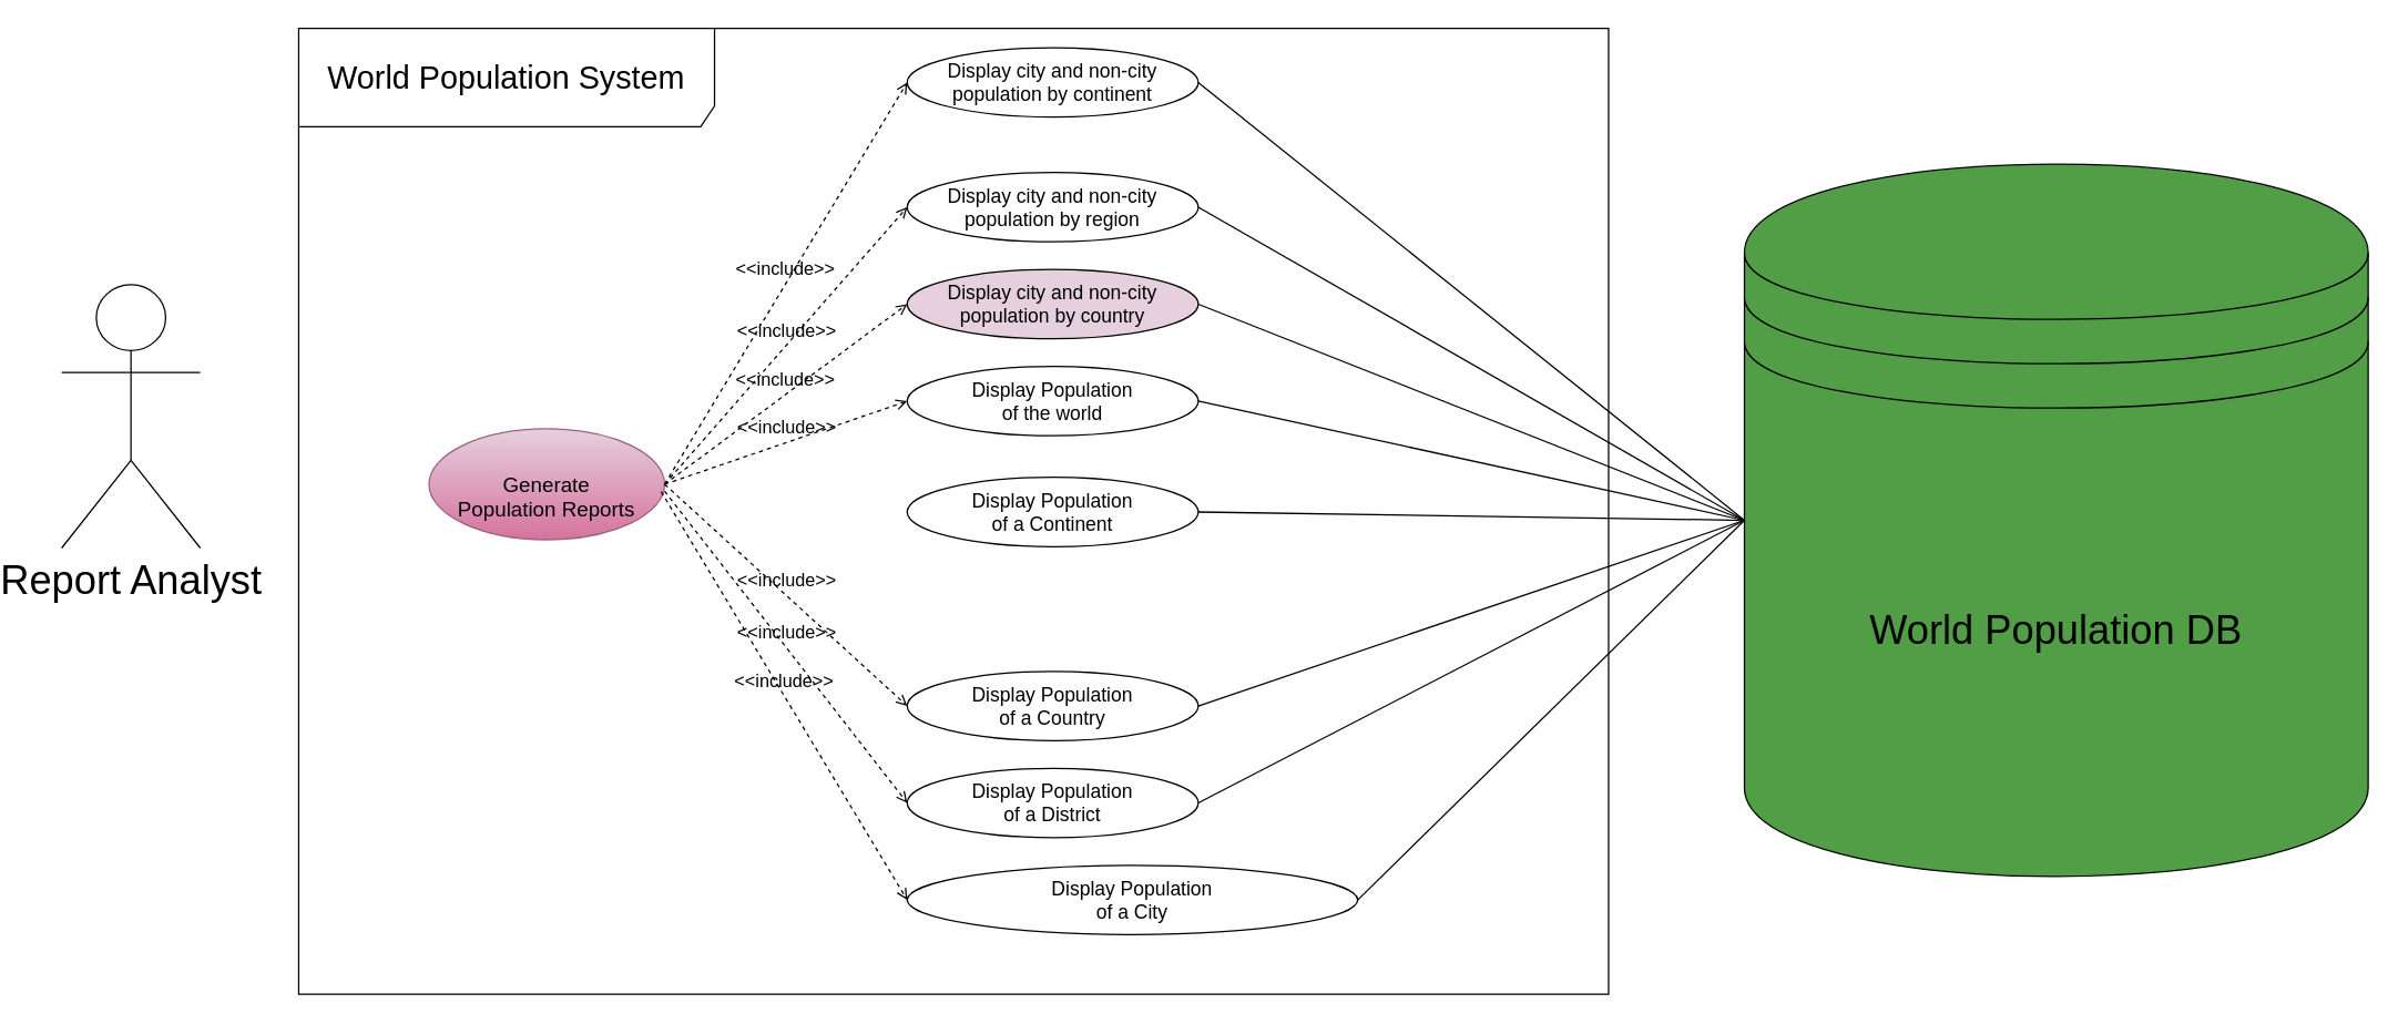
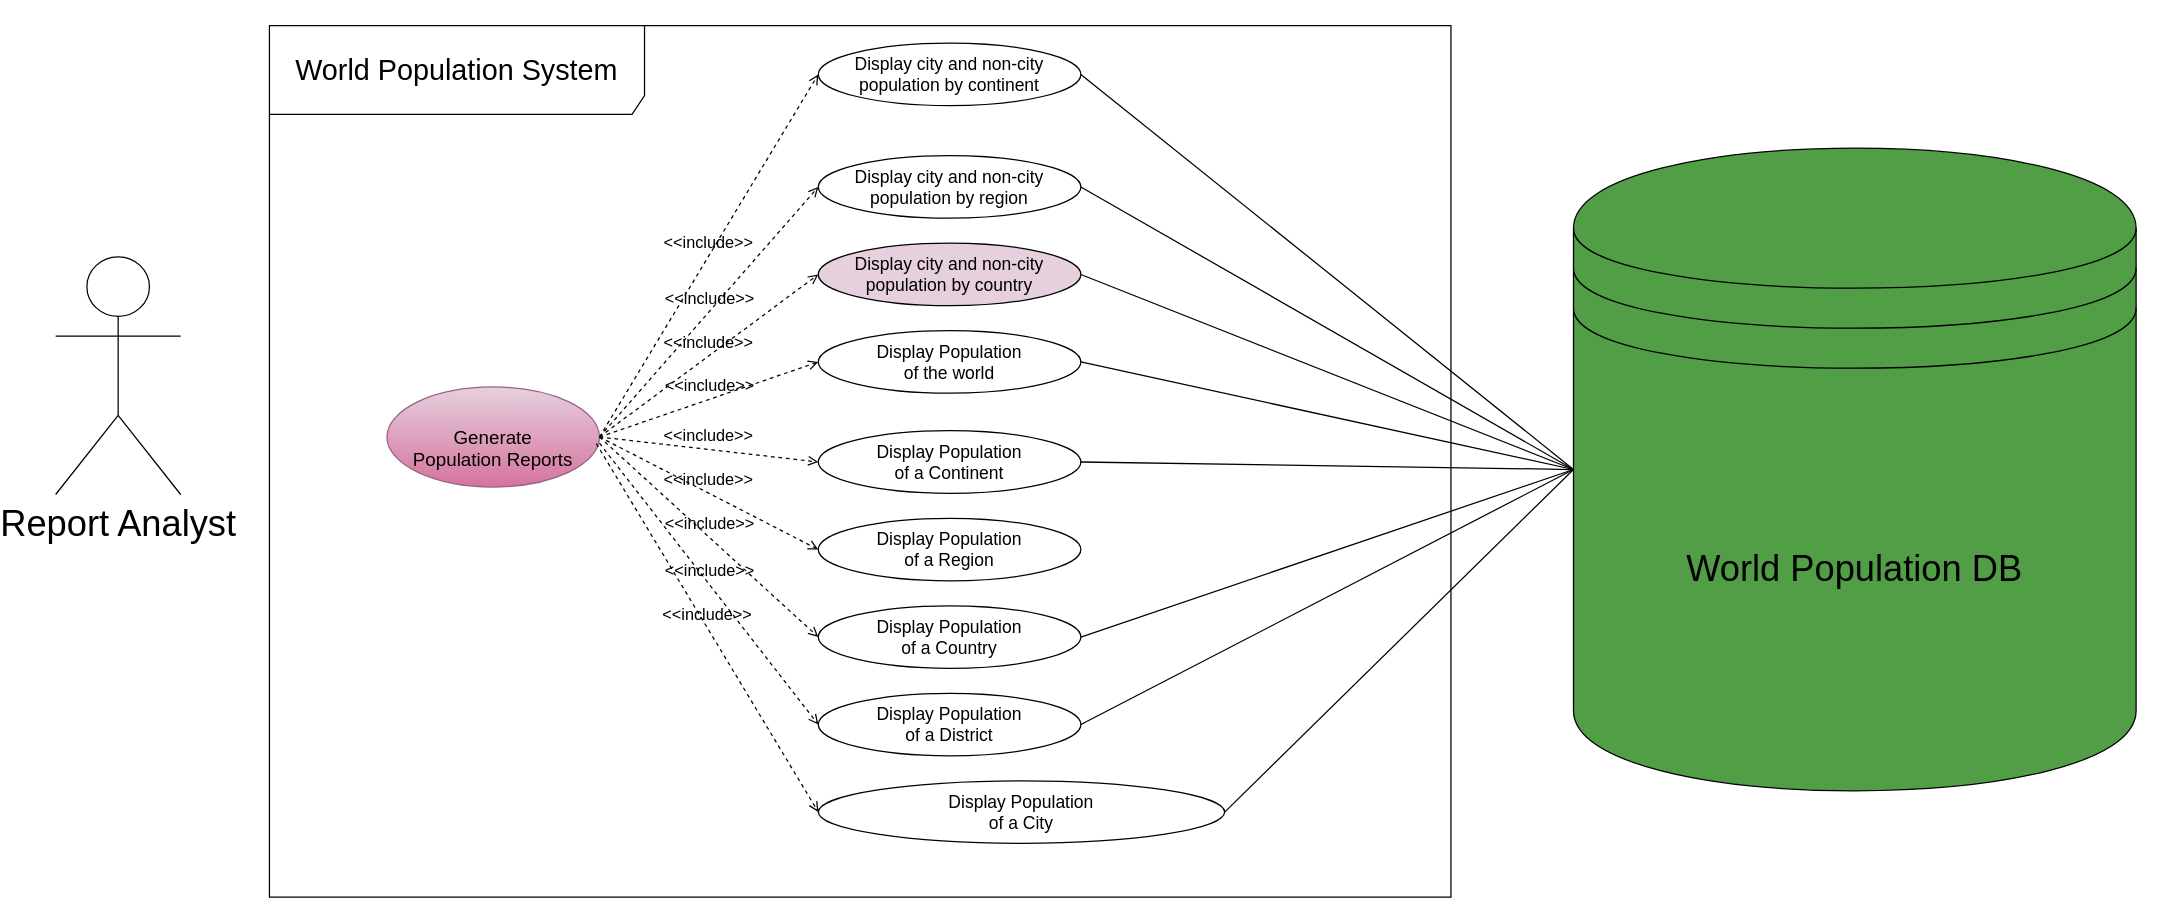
  <mxCell id="0" />
  <mxCell id="1" parent="0" />
  <mxCell id="2" value="&lt;font style=&quot;font-size: 29px;&quot;&gt;Report Analyst&lt;/font&gt;" style="shape=umlActor;verticalLabelPosition=bottom;verticalAlign=top;html=1;outlineConnect=0;" parent="1" vertex="1"><mxGeometry x="20" y="205" width="100" height="190" as="geometry" /></mxCell>
  <mxCell id="3" value="&lt;font style=&quot;font-size: 29px;&quot;&gt;World Population DB&lt;/font&gt;" style="shape=datastore;whiteSpace=wrap;html=1;fillColor=#519e47;" parent="1" vertex="1"><mxGeometry x="1234" y="118" width="450" height="514" as="geometry" /></mxCell>
  <mxCell id="4" value="&lt;font style=&quot;font-size: 23px;&quot;&gt;World Population System&lt;/font&gt;" style="shape=umlFrame;whiteSpace=wrap;html=1;pointerEvents=0;recursiveResize=0;container=1;collapsible=0;width=300;height=71;" parent="1" vertex="1"><mxGeometry y="20" width="945" height="697" as="geometry" x="191" /></mxCell>
  <mxCell id="5" value="&lt;font style=&quot;font-size: 15px;&quot;&gt;&lt;br&gt;Generate &lt;br&gt;Population Reports&lt;/font&gt;" style="ellipse;whiteSpace=wrap;html=1;fillColor=#e6d0de;gradientColor=#d5739d;strokeColor=#996185;" parent="4" vertex="1"><mxGeometry x="94" y="289" width="170" height="80" as="geometry" /></mxCell>
  <mxCell id="6" value="&lt;span style=&quot;font-size: 14px;&quot; data-end=&quot;2373&quot; data-start=&quot;2336&quot;&gt;Display city and non-city &lt;br&gt;population by continent&lt;/span&gt;" style="ellipse;whiteSpace=wrap;html=1;" parent="4" vertex="1"><mxGeometry x="439" y="14" width="210" height="50" as="geometry" /></mxCell>
  <mxCell id="7" value="&lt;span style=&quot;font-size: 14px;&quot; data-end=&quot;2373&quot; data-start=&quot;2336&quot;&gt;Display city and non-city &lt;br&gt;population&amp;nbsp;by region&lt;br&gt;&lt;/span&gt;" style="ellipse;whiteSpace=wrap;html=1;" parent="4" vertex="1"><mxGeometry x="439" y="104" width="210" height="50" as="geometry" /></mxCell>
  <mxCell id="8" value="&lt;font style=&quot;font-size: 14px;&quot;&gt;Display city and non-city &lt;br&gt;population&amp;nbsp;by country&lt;/font&gt;" style="ellipse;whiteSpace=wrap;html=1;fillColor=#e6d0de;" parent="4" vertex="1"><mxGeometry x="439" y="174" width="210" height="50" as="geometry" /></mxCell>
  <mxCell id="9" value="&lt;span style=&quot;font-size: 14px;&quot; data-end=&quot;2373&quot; data-start=&quot;2336&quot;&gt;Display Population &lt;br&gt;of the world&lt;/span&gt;" style="ellipse;whiteSpace=wrap;html=1;" parent="4" vertex="1"><mxGeometry x="439" y="244" width="210" height="50" as="geometry" /></mxCell>
  <mxCell id="10" value="&lt;span style=&quot;font-size: 14px;&quot; data-end=&quot;2781&quot; data-start=&quot;2744&quot;&gt;Display Population &lt;br&gt;of a Continent&lt;/span&gt;" style="ellipse;whiteSpace=wrap;html=1;" parent="4" vertex="1"><mxGeometry x="439" y="324" width="210" height="50" as="geometry" /></mxCell>
  <mxCell id="11" value="&lt;span style=&quot;font-size: 14px;&quot; data-end=&quot;2781&quot; data-start=&quot;2744&quot;&gt;Display Population &lt;br&gt;of a Country&lt;/span&gt;" style="ellipse;whiteSpace=wrap;html=1;" parent="4" vertex="1"><mxGeometry x="439" y="464" width="210" height="50" as="geometry" /></mxCell>
+ <mxCell id="12" value="&lt;span style=&quot;font-size: 14px;&quot; data-end=&quot;2781&quot; data-start=&quot;2744&quot;&gt;Display Population &lt;br&gt;of a Region&lt;/span&gt;" style="ellipse;whiteSpace=wrap;html=1;" parent="4" vertex="1"><mxGeometry x="439" y="394" width="210" height="50" as="geometry" /></mxCell>
  <mxCell id="13" value="&lt;span style=&quot;font-size: 14px;&quot; data-end=&quot;2781&quot; data-start=&quot;2744&quot;&gt;Display Population &lt;br&gt;of a District&lt;/span&gt;" style="ellipse;whiteSpace=wrap;html=1;" parent="4" vertex="1"><mxGeometry x="439" y="534" width="210" height="50" as="geometry" /></mxCell>
  <mxCell id="14" value="&lt;span style=&quot;font-size: 14px;&quot; data-end=&quot;2781&quot; data-start=&quot;2744&quot;&gt;Display Population &lt;br&gt;of a City&lt;/span&gt;" style="ellipse;whiteSpace=wrap;html=1;" parent="4" vertex="1"><mxGeometry x="439" y="604" width="325" height="50" as="geometry" /></mxCell>
  <mxCell id="15" value="&lt;font style=&quot;font-size: 13px;&quot;&gt;&amp;lt;&amp;lt;include&amp;gt;&amp;gt;&lt;/font&gt;" style="html=1;verticalAlign=bottom;labelBackgroundColor=none;endArrow=open;endFill=0;dashed=1;rounded=0;entryX=0;entryY=0.5;entryDx=0;entryDy=0;exitX=1;exitY=0.5;exitDx=0;exitDy=0;" parent="4" source="5" target="6" edge="1"><mxGeometry width="160" relative="1" as="geometry"><mxPoint x="164" y="284" as="sourcePoint" /><mxPoint x="324" y="284" as="targetPoint" /></mxGeometry></mxCell>
  <mxCell id="16" value="&lt;font style=&quot;font-size: 13px;&quot;&gt;&amp;lt;&amp;lt;include&amp;gt;&amp;gt;&lt;/font&gt;" style="html=1;verticalAlign=bottom;labelBackgroundColor=none;endArrow=open;endFill=0;dashed=1;rounded=0;entryX=0;entryY=0.5;entryDx=0;entryDy=0;exitX=1;exitY=0.5;exitDx=0;exitDy=0;" parent="4" source="5" target="7" edge="1"><mxGeometry width="160" relative="1" as="geometry"><mxPoint x="214" y="234" as="sourcePoint" /><mxPoint x="374" y="234" as="targetPoint" /></mxGeometry></mxCell>
  <mxCell id="17" value="&lt;font style=&quot;font-size: 13px;&quot;&gt;&amp;lt;&amp;lt;include&amp;gt;&amp;gt;&lt;/font&gt;" style="html=1;verticalAlign=bottom;labelBackgroundColor=none;endArrow=open;endFill=0;dashed=1;rounded=0;exitX=1;exitY=0.5;exitDx=0;exitDy=0;entryX=0;entryY=0.5;entryDx=0;entryDy=0;" parent="4" source="5" target="8" edge="1"><mxGeometry width="160" relative="1" as="geometry"><mxPoint x="214" y="234" as="sourcePoint" /><mxPoint x="374" y="234" as="targetPoint" /></mxGeometry></mxCell>
  <mxCell id="18" value="&lt;font style=&quot;font-size: 13px;&quot;&gt;&amp;lt;&amp;lt;include&amp;gt;&amp;gt;&lt;/font&gt;" style="html=1;verticalAlign=bottom;labelBackgroundColor=none;endArrow=open;endFill=0;dashed=1;rounded=0;exitX=1;exitY=0.5;exitDx=0;exitDy=0;entryX=0;entryY=0.5;entryDx=0;entryDy=0;" parent="4" source="5" target="9" edge="1"><mxGeometry width="160" relative="1" as="geometry"><mxPoint x="214" y="234" as="sourcePoint" /><mxPoint x="374" y="234" as="targetPoint" /></mxGeometry></mxCell>
+ <mxCell id="19" value="&lt;font style=&quot;font-size: 13px;&quot;&gt;&amp;lt;&amp;lt;include&amp;gt;&amp;gt;&lt;/font&gt;" style="html=1;verticalAlign=bottom;labelBackgroundColor=none;endArrow=open;endFill=0;dashed=1;rounded=0;entryX=0;entryY=0.5;entryDx=0;entryDy=0;exitX=1;exitY=0.5;exitDx=0;exitDy=0;" parent="4" source="5" target="10" edge="1"><mxGeometry width="160" relative="1" as="geometry"><mxPoint x="264" y="324" as="sourcePoint" /><mxPoint x="374" y="234" as="targetPoint" /></mxGeometry></mxCell>
+ <mxCell id="20" value="&lt;font style=&quot;font-size: 13px;&quot;&gt;&amp;lt;&amp;lt;include&amp;gt;&amp;gt;&lt;/font&gt;" style="html=1;verticalAlign=bottom;labelBackgroundColor=none;endArrow=open;endFill=0;dashed=1;rounded=0;exitX=1;exitY=0.5;exitDx=0;exitDy=0;entryX=0;entryY=0.5;entryDx=0;entryDy=0;" parent="4" source="5" target="12" edge="1"><mxGeometry width="160" relative="1" as="geometry"><mxPoint x="224" y="244" as="sourcePoint" /><mxPoint x="384" y="244" as="targetPoint" /></mxGeometry></mxCell>
  <mxCell id="21" value="&lt;font style=&quot;font-size: 13px;&quot;&gt;&amp;lt;&amp;lt;include&amp;gt;&amp;gt;&lt;/font&gt;" style="html=1;verticalAlign=bottom;labelBackgroundColor=none;endArrow=open;endFill=0;dashed=1;rounded=0;exitX=1;exitY=0.5;exitDx=0;exitDy=0;entryX=0;entryY=0.5;entryDx=0;entryDy=0;" parent="4" source="5" target="11" edge="1"><mxGeometry width="160" relative="1" as="geometry"><mxPoint x="224" y="244" as="sourcePoint" /><mxPoint x="384" y="244" as="targetPoint" /></mxGeometry></mxCell>
  <mxCell id="22" value="&lt;font style=&quot;font-size: 13px;&quot;&gt;&amp;lt;&amp;lt;include&amp;gt;&amp;gt;&lt;/font&gt;" style="html=1;verticalAlign=bottom;labelBackgroundColor=none;endArrow=open;endFill=0;dashed=1;rounded=0;entryX=0;entryY=0.5;entryDx=0;entryDy=0;" parent="4" target="13" edge="1"><mxGeometry width="160" relative="1" as="geometry"><mxPoint x="264" y="334" as="sourcePoint" /><mxPoint x="384" y="464" as="targetPoint" /></mxGeometry></mxCell>
  <mxCell id="23" value="&lt;font style=&quot;font-size: 13px;&quot;&gt;&amp;lt;&amp;lt;include&amp;gt;&amp;gt;&lt;/font&gt;" style="html=1;verticalAlign=bottom;labelBackgroundColor=none;endArrow=open;endFill=0;dashed=1;rounded=0;entryX=0;entryY=0.5;entryDx=0;entryDy=0;exitX=0.985;exitY=0.566;exitDx=0;exitDy=0;exitPerimeter=0;" parent="4" source="5" target="14" edge="1"><mxGeometry width="160" relative="1" as="geometry"><mxPoint x="204" y="434" as="sourcePoint" /><mxPoint x="364" y="434" as="targetPoint" /></mxGeometry></mxCell>
  <mxCell id="24" value="" style="endArrow=none;html=1;rounded=0;exitX=1;exitY=0.5;exitDx=0;exitDy=0;entryX=0;entryY=0.5;entryDx=0;entryDy=0;" parent="1" source="6" target="3" edge="1"><mxGeometry width="50" height="50" relative="1" as="geometry"><mxPoint x="1111" y="345" as="sourcePoint" /><mxPoint x="1381" y="-405" as="targetPoint" /></mxGeometry></mxCell>
  <mxCell id="25" value="" style="endArrow=none;html=1;rounded=0;exitX=1;exitY=0.5;exitDx=0;exitDy=0;entryX=0;entryY=0.5;entryDx=0;entryDy=0;" parent="1" source="7" target="3" edge="1"><mxGeometry width="50" height="50" relative="1" as="geometry"><mxPoint x="1141" y="-85" as="sourcePoint" /><mxPoint x="1191" y="-135" as="targetPoint" /></mxGeometry></mxCell>
  <mxCell id="26" value="" style="endArrow=none;html=1;rounded=0;exitX=1;exitY=0.5;exitDx=0;exitDy=0;entryX=0;entryY=0.5;entryDx=0;entryDy=0;" parent="1" source="8" target="3" edge="1"><mxGeometry width="50" height="50" relative="1" as="geometry"><mxPoint x="1141" y="-85" as="sourcePoint" /><mxPoint x="1191" y="-135" as="targetPoint" /></mxGeometry></mxCell>
  <mxCell id="27" value="" style="endArrow=none;html=1;rounded=0;exitX=1;exitY=0.5;exitDx=0;exitDy=0;entryX=0;entryY=0.5;entryDx=0;entryDy=0;" parent="1" source="9" target="3" edge="1"><mxGeometry width="50" height="50" relative="1" as="geometry"><mxPoint x="1141" y="-85" as="sourcePoint" /><mxPoint x="1191" y="-135" as="targetPoint" /></mxGeometry></mxCell>
  <mxCell id="28" value="" style="endArrow=none;html=1;rounded=0;exitX=1;exitY=0.5;exitDx=0;exitDy=0;entryX=0;entryY=0.5;entryDx=0;entryDy=0;" parent="1" source="10" target="3" edge="1"><mxGeometry width="50" height="50" relative="1" as="geometry"><mxPoint x="1141" y="-85" as="sourcePoint" /><mxPoint x="1321" y="-245" as="targetPoint" /></mxGeometry></mxCell>
  <mxCell id="29" value="" style="endArrow=none;html=1;rounded=0;exitX=1;exitY=0.5;exitDx=0;exitDy=0;entryX=0;entryY=0.5;entryDx=0;entryDy=0;" parent="1" source="11" target="3" edge="1"><mxGeometry width="50" height="50" relative="1" as="geometry"><mxPoint x="1141" y="165" as="sourcePoint" /><mxPoint x="1391" y="-335" as="targetPoint" /></mxGeometry></mxCell>
  <mxCell id="30" value="" style="endArrow=none;html=1;rounded=0;exitX=1;exitY=0.5;exitDx=0;exitDy=0;entryX=0;entryY=0.5;entryDx=0;entryDy=0;" parent="1" source="13" target="3" edge="1"><mxGeometry width="50" height="50" relative="1" as="geometry"><mxPoint x="1141" y="165" as="sourcePoint" /><mxPoint x="1191" y="115" as="targetPoint" /></mxGeometry></mxCell>
  <mxCell id="31" value="" style="endArrow=none;html=1;rounded=0;exitX=1;exitY=0.5;exitDx=0;exitDy=0;entryX=0;entryY=0.5;entryDx=0;entryDy=0;" parent="1" source="14" target="3" edge="1"><mxGeometry width="50" height="50" relative="1" as="geometry"><mxPoint x="1141" y="165" as="sourcePoint" /><mxPoint x="1361" y="-385" as="targetPoint" /></mxGeometry></mxCell>
